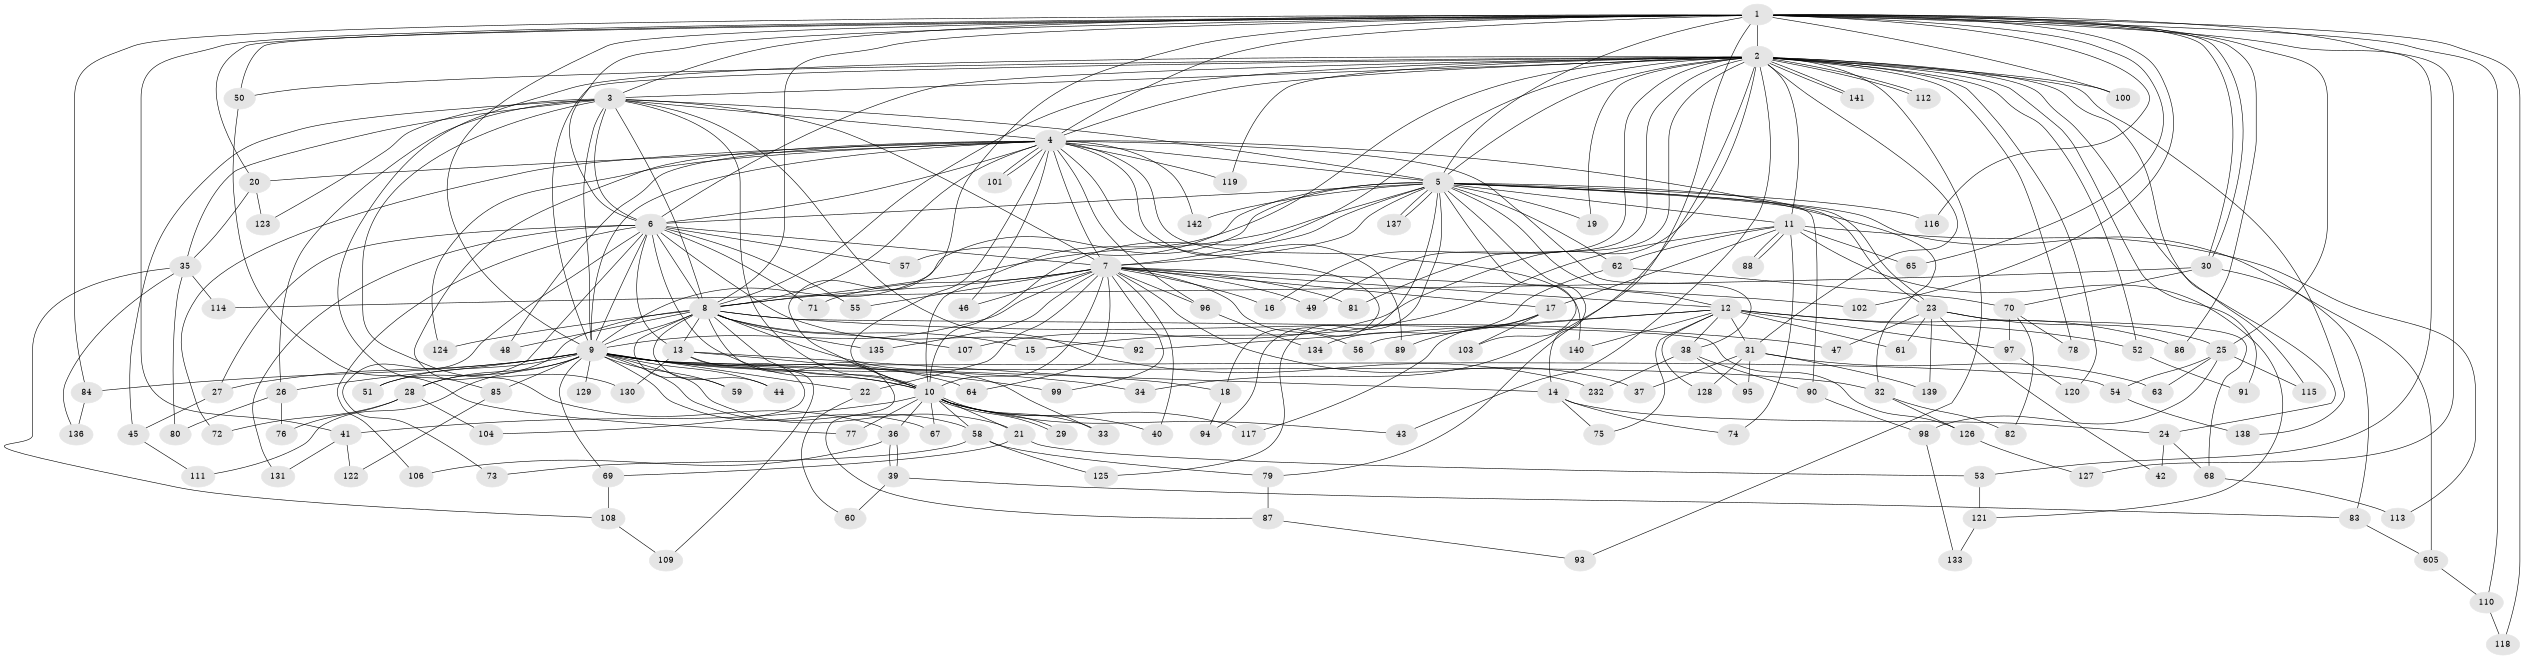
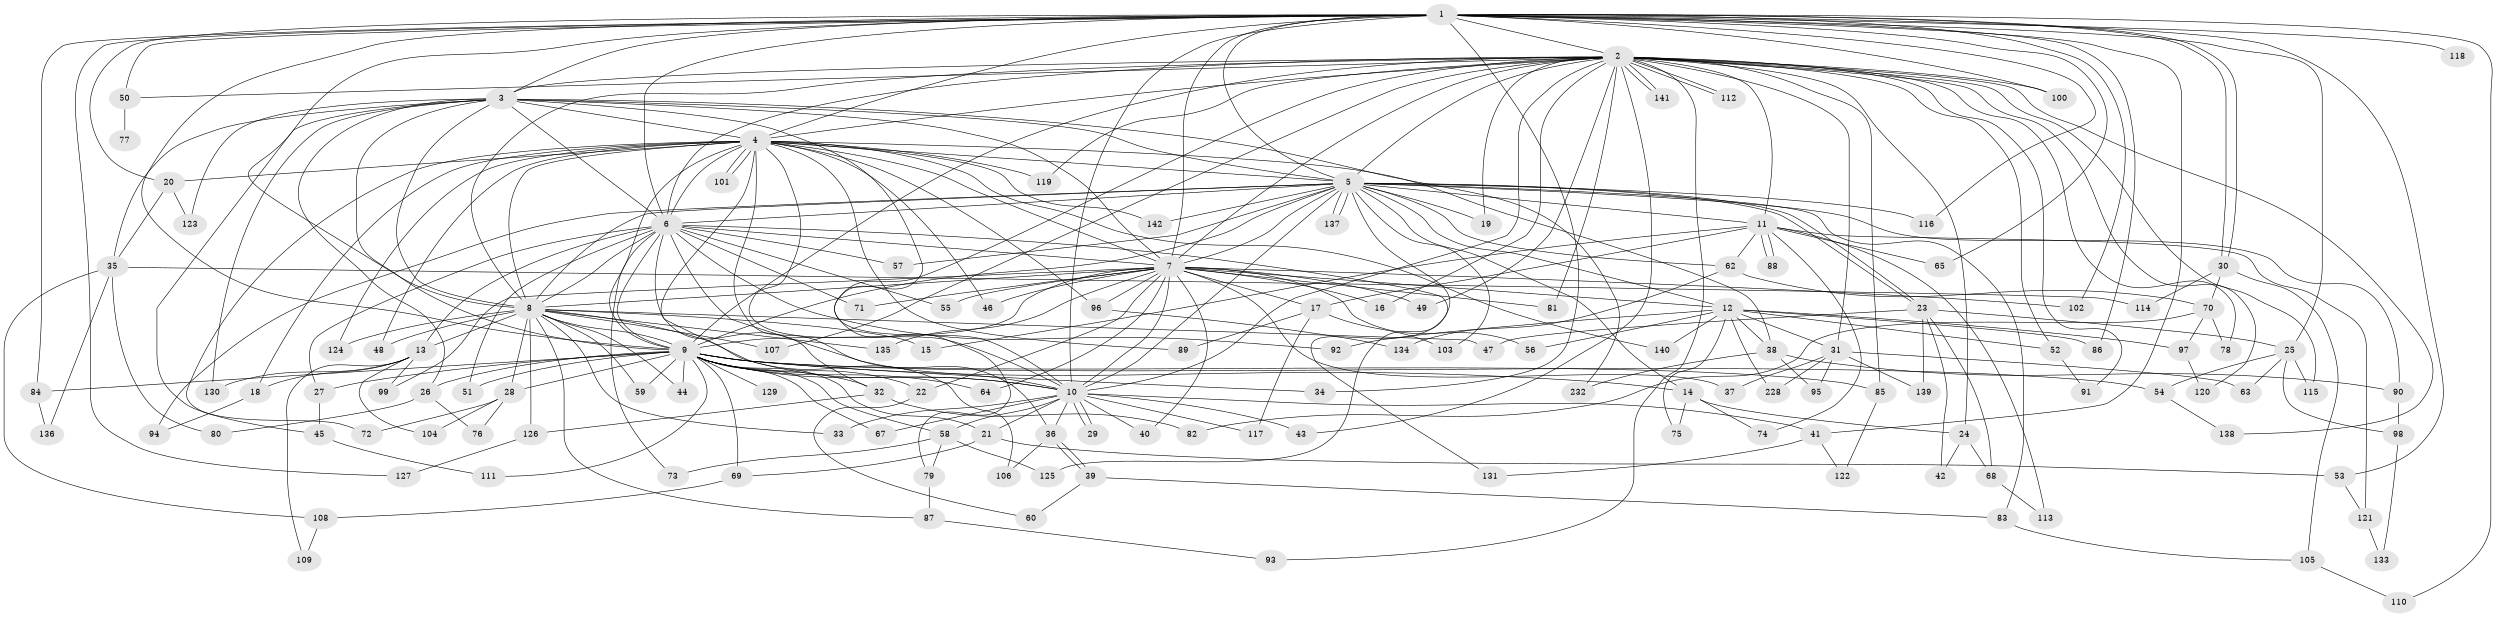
  graph {
    node [color=gray90 style=filled]
    1
    2
    3
    4
    5
    6
    7
    8
    9
    10
    20
    25
    30
    34
    41
    50
    53
    65
    84
    86
    100
    102
    110
    116
    118
    127
    11
    16
    19
    24
    31
    43
    49
    52
    78
    79
    81
    85
    91
    93
    107
    112
    115
    119
    120
    138
    141
    26
    35
    45
    123
    130
    n53 [label=232]
    18
    32
    36
    38
    46
    48
    72
    89
    96
    101
    124
    140
    142
    12
    14
    23
    57
    62
    83
    90
    94
    103
    125
    137
    13
    27
    51
    55
    71
    73
    92
    106
    131
    17
    22
    37
    40
    56
    64
    99
    135
    15
    28
    33
    44
    47
    59
    87
    126
    21
    54
    58
    67
    69
    111
    129
    29
    77
    117
    63
    98
    70
-   105 [label=605]
+   105
    114
    122
    121
    136
    74
    88
    113
    42
    68
-   128
+   128 [label=228]
    139
    95
    76
    80
    108
    82
    39
    134
-   61
    75
    97
    104
    109
    60
    133
    1 -- 2
    1 -- 3
    1 -- 4
    1 -- 5
    1 -- 6
+   1 -- 7
    1 -- 8
    1 -- 9
    1 -- 10
    1 -- 20
    1 -- 25
    1 -- 30
    1 -- 30
    1 -- 34
    1 -- 41
    1 -- 50
    1 -- 53
    1 -- 65
    1 -- 84
    1 -- 86
    1 -- 100
    1 -- 102
    1 -- 110
    1 -- 116
    1 -- 118
    1 -- 127
    2 -- 3
    2 -- 4
    2 -- 5
    2 -- 6
    2 -- 7
    2 -- 8
    2 -- 9
    2 -- 10
    2 -- 50
    2 -- 100
    2 -- 11
    2 -- 16
    2 -- 19
    2 -- 24
    2 -- 31
    2 -- 43
    2 -- 49
    2 -- 52
    2 -- 78
    2 -- 79
    2 -- 81
    2 -- 85
    2 -- 91
    2 -- 93
    2 -- 107
    2 -- 112
    2 -- 112
    2 -- 115
    2 -- 119
    2 -- 120
    2 -- 138
    2 -- 141
    2 -- 141
    3 -- 4
    3 -- 5
    3 -- 6
    3 -- 7
    3 -- 8
    3 -- 9
    3 -- 10
    3 -- 26
    3 -- 35
    3 -- 45
    3 -- 123
    3 -- 130
    3 -- n53
    4 -- 5
    4 -- 6
    4 -- 7
    4 -- 8
    4 -- 9
    4 -- 10
    4 -- 20
    4 -- 119
    4 -- 18
    4 -- 32
    4 -- 36
    4 -- 38
    4 -- 46
    4 -- 48
    4 -- 72
    4 -- 89
    4 -- 96
    4 -- 101
    4 -- 101
    4 -- 124
    4 -- 140
    4 -- 142
    5 -- 6
    5 -- 7
    5 -- 8
    5 -- 9
    5 -- 10
    5 -- 116
    5 -- 11
    5 -- 19
    5 -- 142
    5 -- 12
    5 -- 14
    5 -- 23
    5 -- 23
    5 -- 57
    5 -- 62
    5 -- 83
    5 -- 90
    5 -- 94
    5 -- 103
    5 -- 125
    5 -- 137
    5 -- 137
    6 -- 7
    6 -- 8
    6 -- 9
    6 -- 10
    6 -- 57
    6 -- 13
    6 -- 27
    6 -- 51
    6 -- 55
    6 -- 71
    6 -- 73
    6 -- 92
    6 -- 106
    6 -- 131
    7 -- 8
    7 -- 9
    7 -- 10
    7 -- 102
    7 -- 16
    7 -- 49
    7 -- 81
    7 -- 46
    7 -- 96
    7 -- 12
    7 -- 55
    7 -- 71
    7 -- 17
    7 -- 22
    7 -- 37
    7 -- 40
    7 -- 56
    7 -- 64
    7 -- 99
    7 -- 135
    8 -- 9
    8 -- 10
    8 -- 107
    8 -- 48
    8 -- 124
    8 -- 13
    8 -- 135
    8 -- 15
    8 -- 28
    8 -- 33
    8 -- 44
    8 -- 47
    8 -- 59
    8 -- 87
    8 -- 126
    9 -- 10
    9 -- 34
    9 -- 84
    9 -- 85
    9 -- 26
    9 -- 32
    9 -- 14
    9 -- 27
    9 -- 51
    9 -- 22
    9 -- 64
    9 -- 28
    9 -- 44
    9 -- 59
    9 -- 21
    9 -- 54
    9 -- 58
    9 -- 67
    9 -- 69
    9 -- 111
    9 -- 129
    10 -- 41
    10 -- 43
    10 -- 36
    10 -- 40
    10 -- 33
    10 -- 21
    10 -- 58
    10 -- 67
    10 -- 29
    10 -- 29
-   10 -- 77
    10 -- 117
    20 -- 35
    20 -- 123
    25 -- 115
    25 -- 54
    25 -- 63
    25 -- 98
    30 -- 70
    30 -- 105
    30 -- 114
    41 -- 131
    41 -- 122
    50 -- 77
    53 -- 121
    84 -- 136
-   110 -- 118
    11 -- 65
    11 -- 62
    11 -- 17
    11 -- 15
    11 -- 121
    11 -- 74
    11 -- 88
    11 -- 88
    11 -- 113
    24 -- 42
    24 -- 68
    31 -- 37
    31 -- 63
    31 -- 128
    31 -- 139
    31 -- 95
    52 -- 91
    79 -- 87
    85 -- 122
    26 -- 76
    26 -- 80
    35 -- 114
    35 -- 136
    35 -- 80
    35 -- 108
    45 -- 111
    18 -- 94
    32 -- 126
    32 -- 82
    36 -- 106
    36 -- 39
    36 -- 39
    38 -- n53
    38 -- 90
    38 -- 95
    96 -- 134
    12 -- 86
    12 -- 31
    12 -- 52
    12 -- 38
    12 -- 140
    12 -- 92
    12 -- 56
    12 -- 128
-   12 -- 61
    12 -- 75
    12 -- 97
    14 -- 24
    14 -- 74
    14 -- 75
    23 -- 25
    23 -- 47
    23 -- 42
    23 -- 68
    23 -- 139
-   23 -- 61
    62 -- 70
    62 -- 134
    83 -- 105
    90 -- 98
    13 -- 130
    13 -- 18
    13 -- 99
    13 -- 104
    13 -- 109
    27 -- 45
    17 -- 89
    17 -- 103
    17 -- 117
    22 -- 60
    28 -- 72
    28 -- 76
    28 -- 104
    87 -- 93
    126 -- 127
    21 -- 53
    21 -- 69
    54 -- 138
    58 -- 79
    58 -- 125
    58 -- 73
    69 -- 108
    98 -- 133
    70 -- 78
    70 -- 82
    70 -- 97
    105 -- 110
    121 -- 133
    68 -- 113
    108 -- 109
    39 -- 83
    39 -- 60
    97 -- 120
  }
